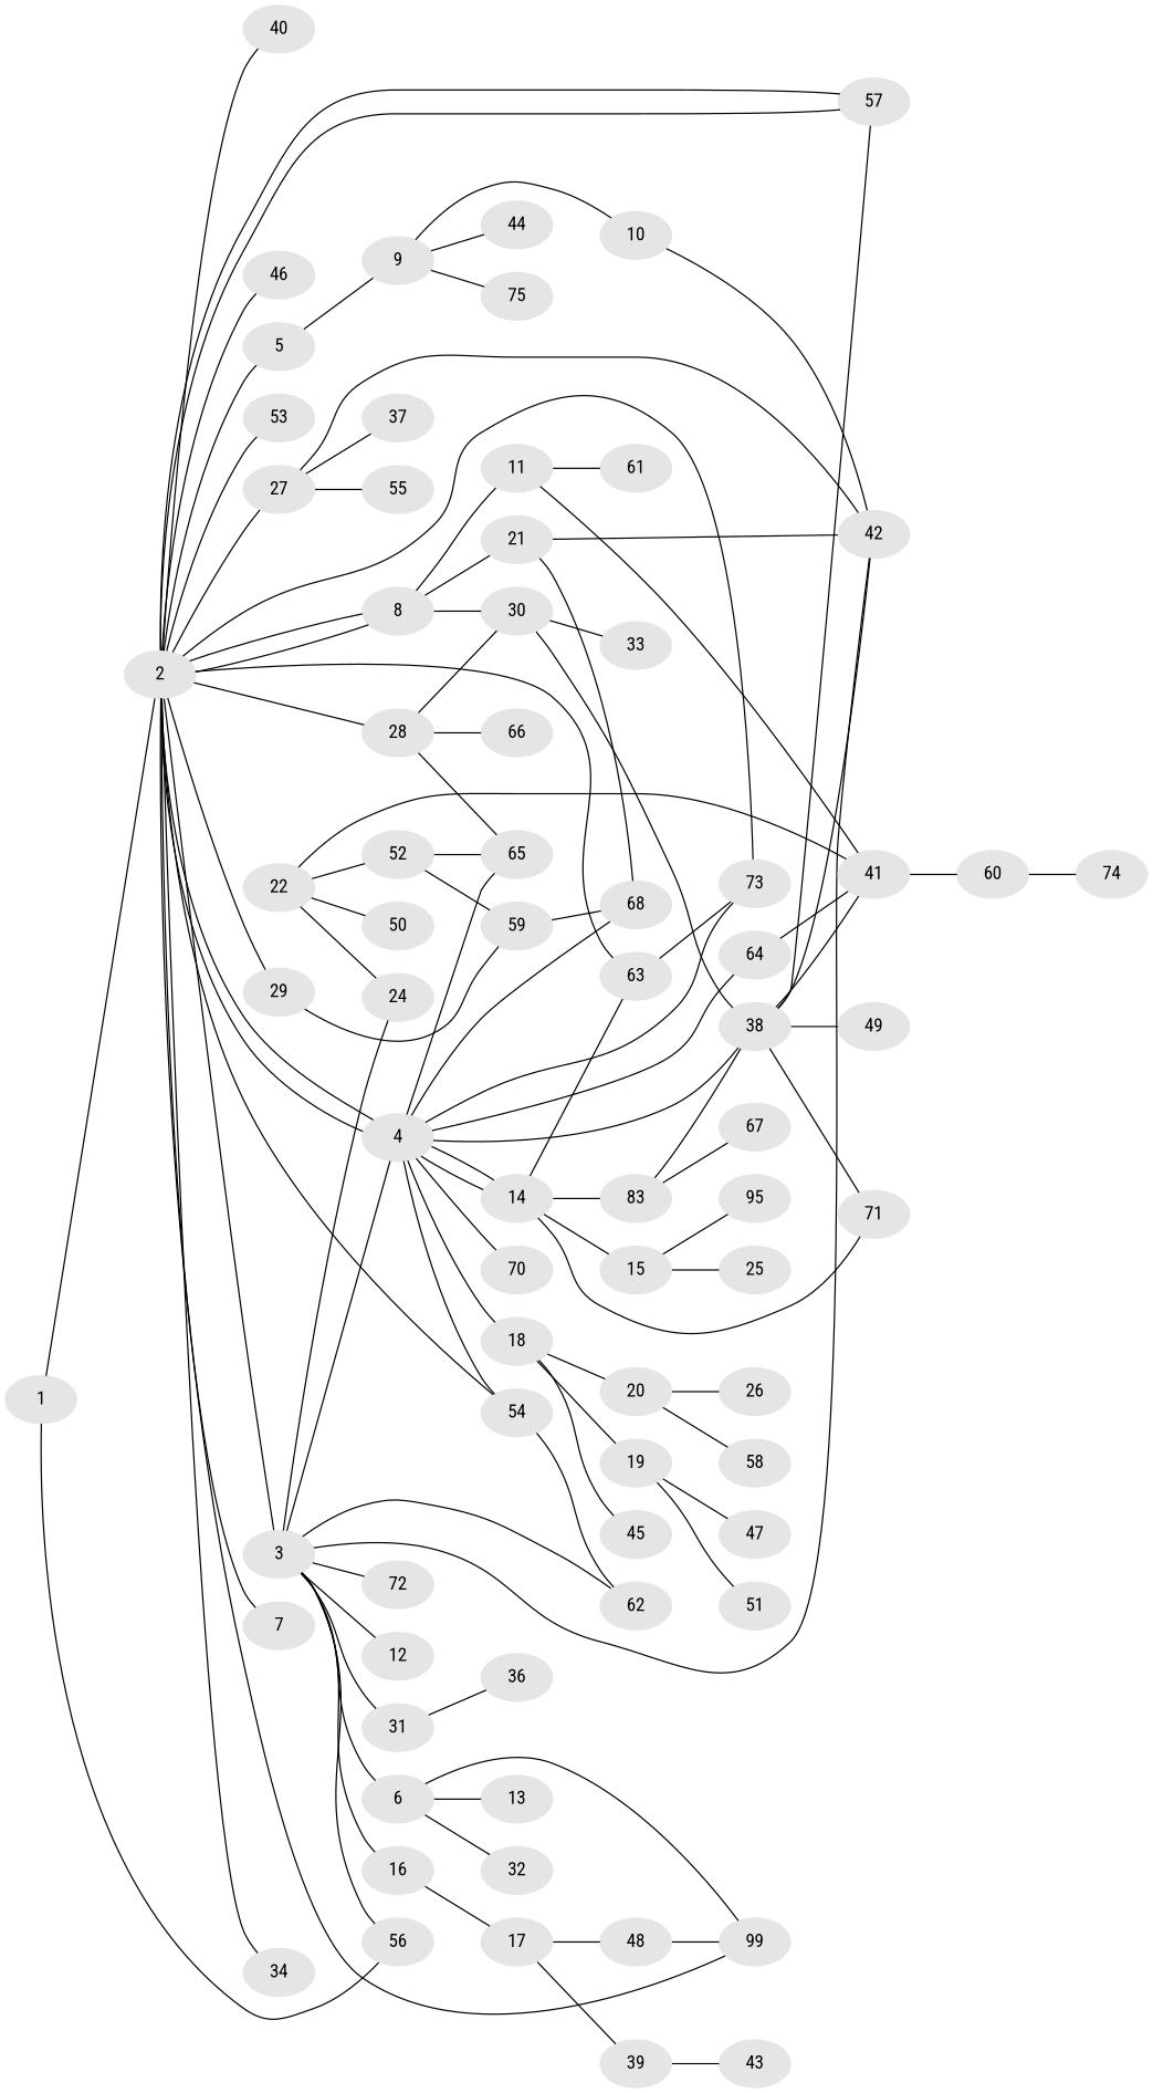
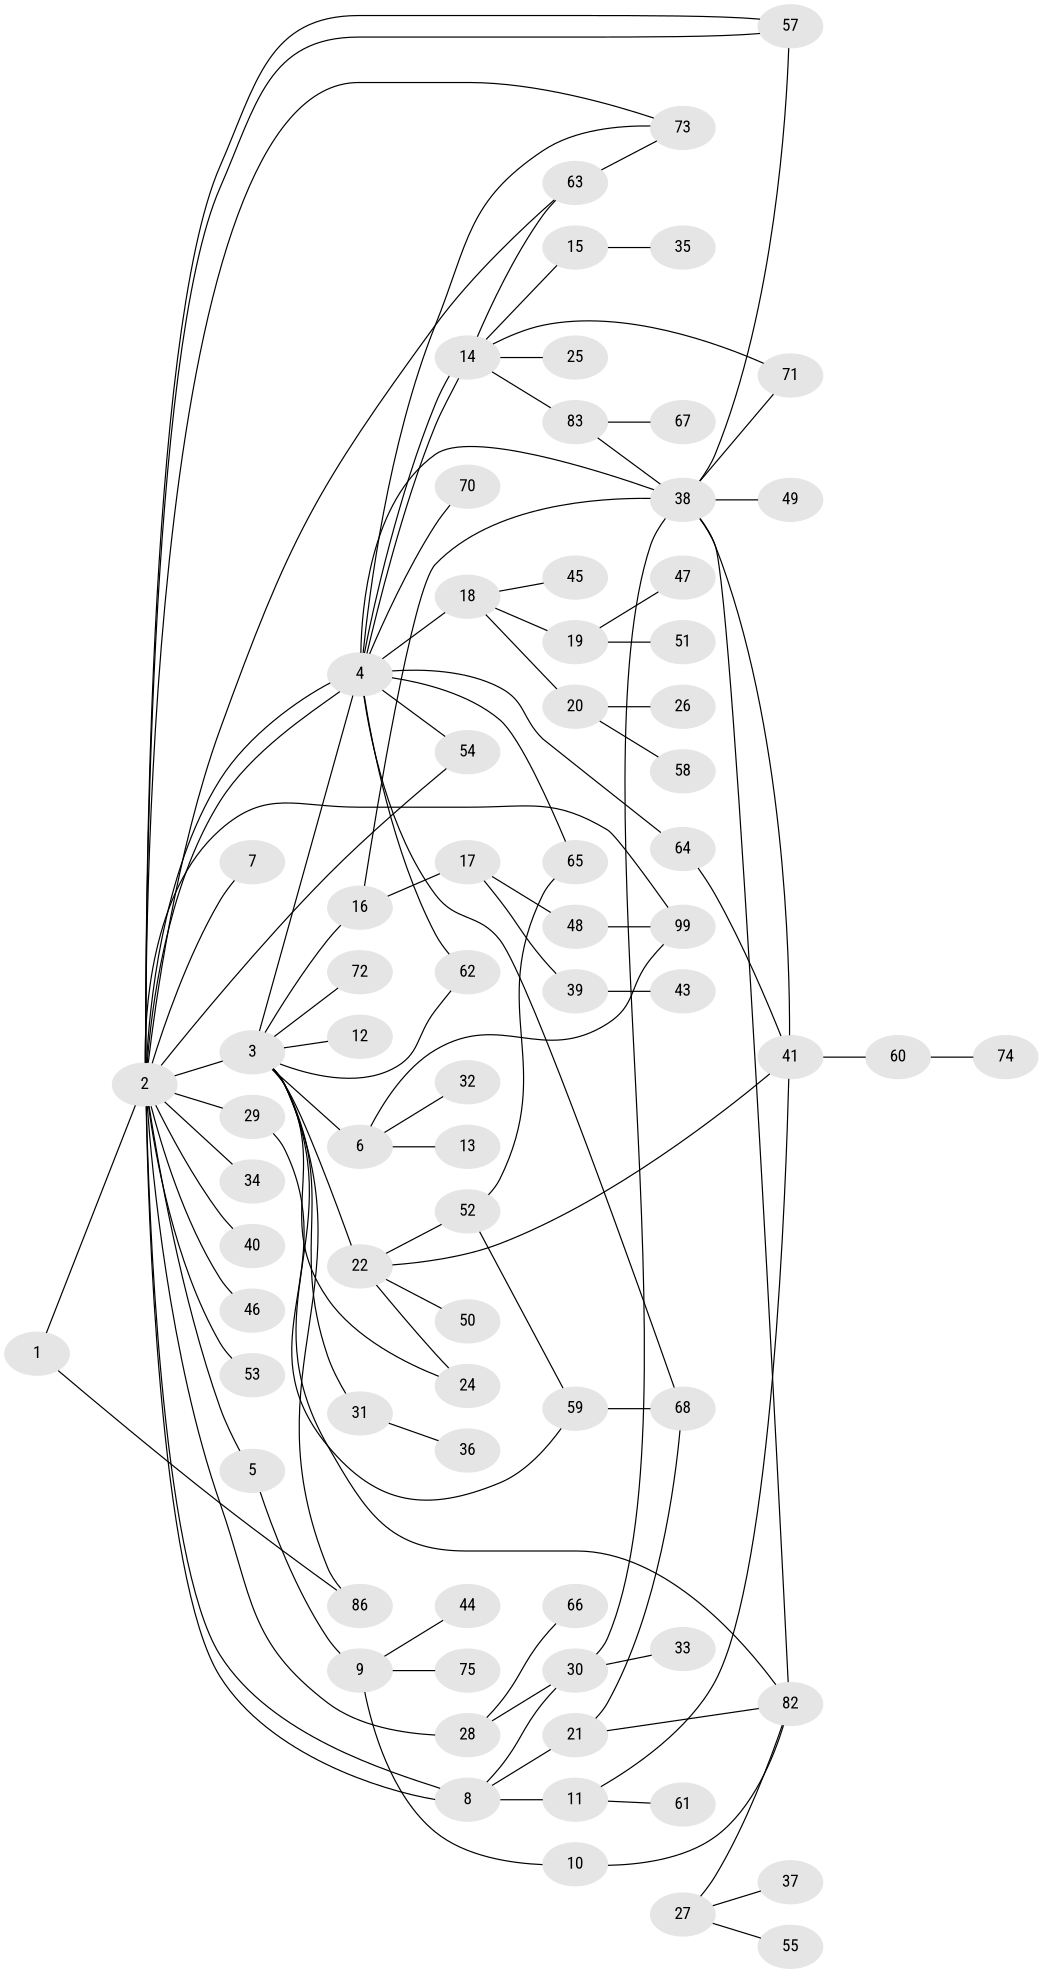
  graph {
    fontname="Roboto Condensed"
    rankdir=LR
    node [color=gray90 fontname="Roboto Condensed" style=filled]
    edge [fontname="Roboto Condensed"]
    1
    2
-   56
+   56 [label=86]
    3
    4
    5
    7
    8
    27
    28
    29
    34
    40
    46
    53
    54
    57
    63
    n19 [label=99]
    73
    6
    12
    16
    22
    24
    31
-   42
+   42 [label=82]
    62
    72
    14
    18
    38
    64
    65
    68
    70
    9
    11
    21
    30
    37
    55
    66
    59
    13
    32
    17
    41
    50
    52
    36
    15
    n53 [label=83]
    71
    19
    20
    45
    49
    60
    10
    44
    75
    61
    33
    25
-   35 [label=95]
+   35
    67
    39
    48
    43
    47
    51
    26
    58
    74
    1 -- 2
    1 -- 56
    2 -- 3
    2 -- 4
    2 -- 4
    2 -- 5
    2 -- 7
    2 -- 8
    2 -- 8
-   2 -- 27
    2 -- 28
    2 -- 29
    2 -- 34
    2 -- 40
    2 -- 46
    2 -- 53
    2 -- 54
    2 -- 57
    2 -- 57
    2 -- 63
    2 -- n19
    2 -- 73
    3 -- 56
    3 -- 4
    3 -- 6
    3 -- 12
    3 -- 16
+   3 -- 22
    3 -- 24
    3 -- 31
    3 -- 42
    3 -- 62
    3 -- 72
    4 -- 54
    4 -- 73
-   54 -- 62
+   4 -- 62
    4 -- 14
    4 -- 14
    4 -- 18
    4 -- 38
    4 -- 64
    4 -- 65
    4 -- 68
    4 -- 70
    5 -- 9
    8 -- 11
    8 -- 21
    8 -- 30
    27 -- 42
    27 -- 37
    27 -- 55
-   28 -- 65
    28 -- 30
    28 -- 66
    29 -- 59
    63 -- 73
    6 -- n19
    6 -- 13
    6 -- 32
+   16 -- 38
    16 -- 17
    22 -- 24
    22 -- 41
    22 -- 50
    22 -- 52
    31 -- 36
    14 -- 63
    14 -- 15
    14 -- n53
    14 -- 71
    18 -- 19
    18 -- 20
    18 -- 45
    38 -- 57
    38 -- 42
    38 -- 41
    38 -- 71
    38 -- 49
    64 -- 41
    9 -- 10
    9 -- 44
    9 -- 75
    11 -- 41
    11 -- 61
    21 -- 42
    21 -- 68
    30 -- 38
    30 -- 33
    59 -- 68
    17 -- 39
    17 -- 48
    41 -- 60
    52 -- 65
    52 -- 59
-   15 -- 25
+   14 -- 25
    15 -- 35
    n53 -- 38
    n53 -- 67
    19 -- 47
    19 -- 51
    20 -- 26
    20 -- 58
    60 -- 74
    10 -- 42
    39 -- 43
    48 -- n19
  }
